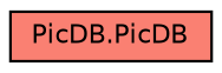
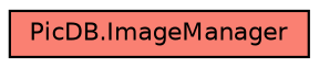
  digraph {
    rankdir=LR
-   n1 [color=black fillcolor=salmon fontname=Helvetica fontsize=10 height=0.2 label="PicDB.PicDB" shape=record style=filled width=0.4]
+   n1 [color=black fillcolor=salmon fontname=Helvetica fontsize=10 height=0.2 label="PicDB.ImageManager" shape=record style=filled width=0.4]
  }
